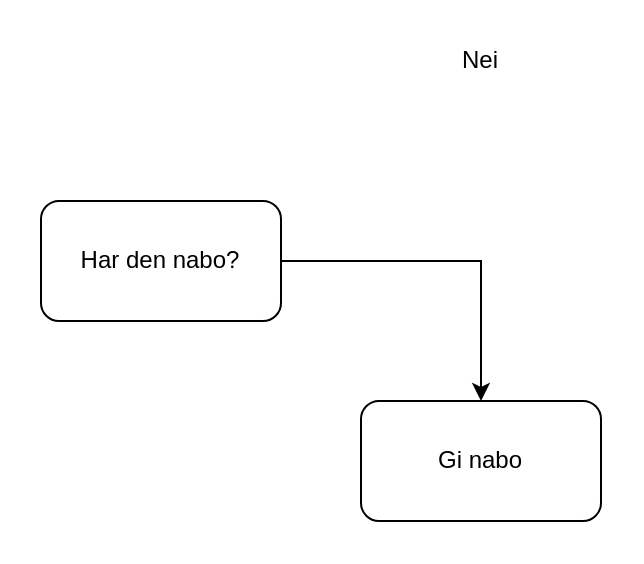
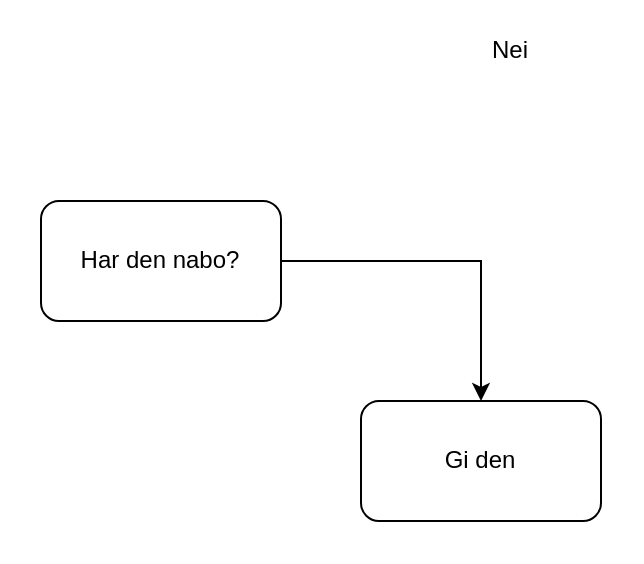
  <mxCell id="0" />
  <mxCell id="1" parent="0" />
  <mxCell id="2" style="edgeStyle=orthogonalEdgeStyle;rounded=0;orthogonalLoop=1;jettySize=auto;html=1;entryX=0.5;entryY=0;entryDx=0;entryDy=0;" edge="1" parent="1" source="3" target="5"><mxGeometry relative="1" as="geometry" /></mxCell>
  <mxCell id="3" value="Har den nabo?" style="rounded=1;whiteSpace=wrap;html=1;" vertex="1" parent="1"><mxGeometry x="20" y="100" width="120" height="60" as="geometry" /></mxCell>
- <mxCell id="4" value="Nei" style="text;html=1;strokeColor=none;fillColor=none;align=center;verticalAlign=middle;whiteSpace=wrap;rounded=0;" vertex="1" parent="1"><mxGeometry x="220" y="20" width="40" height="20" as="geometry" /></mxCell>
- <mxCell id="5" value="Gi nabo" style="rounded=1;whiteSpace=wrap;html=1;" vertex="1" parent="1"><mxGeometry x="180" y="200" width="120" height="60" as="geometry" /></mxCell>
+ <mxCell id="4" value="Nei" style="text;html=1;strokeColor=none;fillColor=none;align=center;verticalAlign=middle;whiteSpace=wrap;rounded=0;" vertex="1" parent="1"><mxGeometry x="235" y="15" width="40" height="20" as="geometry" /></mxCell>
+ <mxCell id="5" value="Gi den" style="rounded=1;whiteSpace=wrap;html=1;" vertex="1" parent="1"><mxGeometry x="180" y="200" width="120" height="60" as="geometry" /></mxCell>
